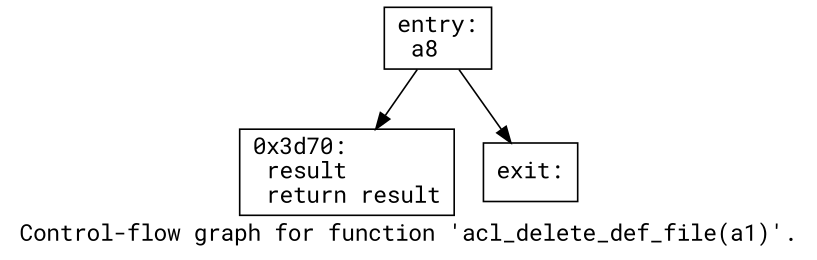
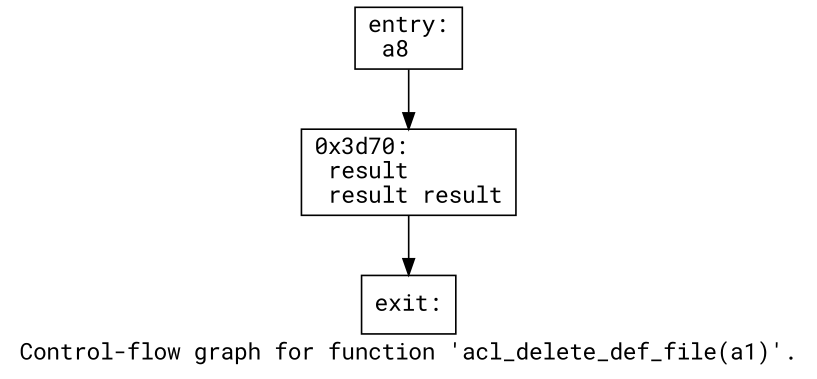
  digraph {
    fontname="Roboto Mono"
    label="Control-flow graph for function 'acl_delete_def_file(a1)'."
    node [fontname="Roboto Mono" shape=record]
    edge [fontname="Roboto Mono"]
    n1 [label="{entry:\l  a8\l}"]
-   n2 [label="{0x3d70:\l  result\l  return result\l}"]
+   n2 [label="{0x3d70:\l  result\l  result result\l}"]
    n3 [label="{exit:\l}"]
    n1 -> n2
-   n1 -> n3
+   n2 -> n3
  }
